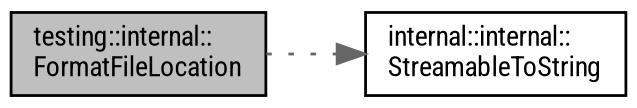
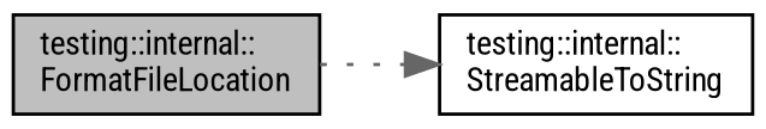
  digraph {
    rankdir=LR
    fontname="Roboto Condensed"
    node [color=black fontname="Roboto Condensed" fontsize=10 shape=record style=filled]
    n1 [fillcolor=grey75 fontcolor=black height=0.2 label="testing::internal::\lFormatFileLocation" width=0.4]
-   n2 [fillcolor=white height=0.2 label="internal::internal::\lStreamableToString" width=0.4]
+   n2 [fillcolor=white height=0.2 label="testing::internal::\lStreamableToString" width=0.4]
    n1 -> n2 [color=gray40 fontname="Roboto Condensed" fontsize=10 labelfontname=Helvetica labelfontsize=10 style=dotted]
  }
